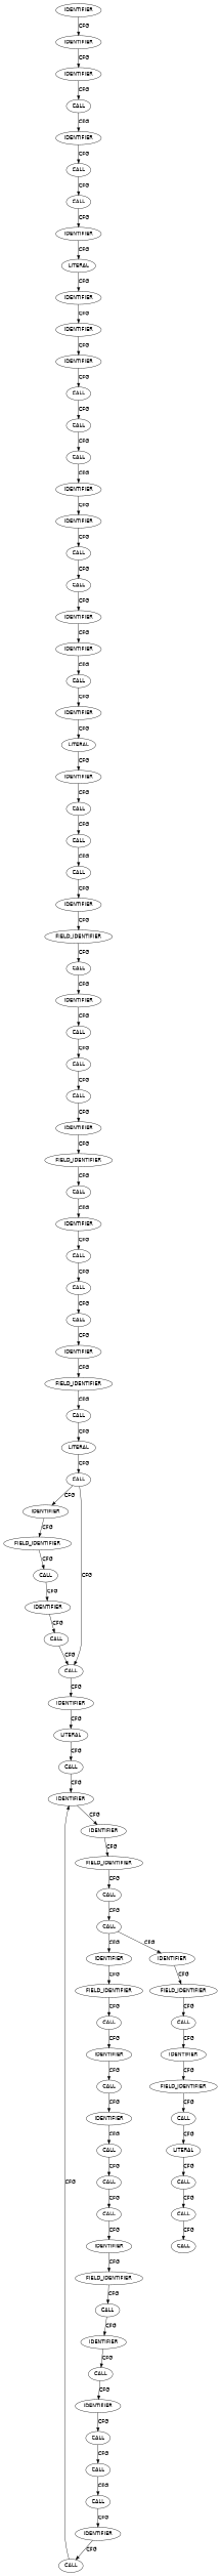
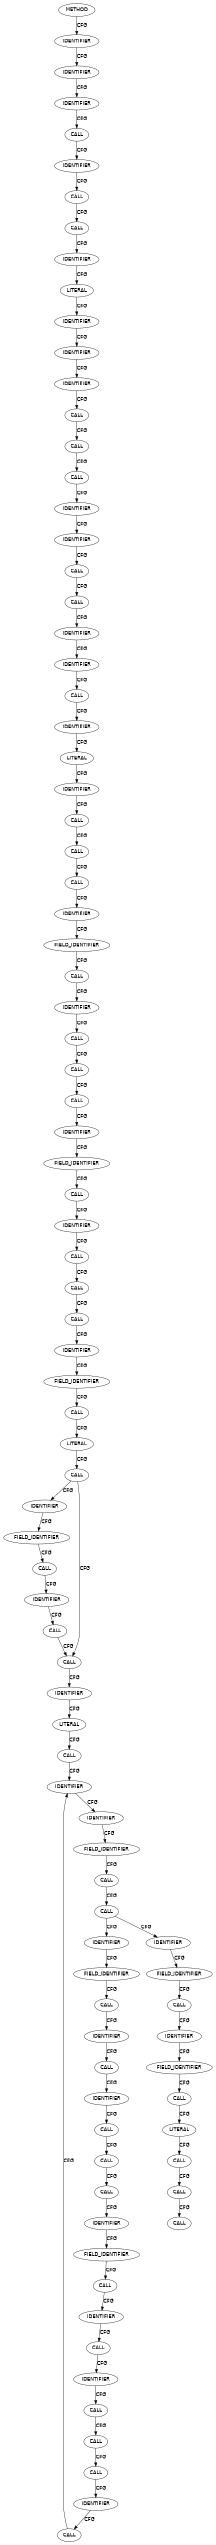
  strict digraph {
    fontname="DejaVu Sans"
    node [ARGUMENT_INDEX=1 CODE=desc COLUMN_NUMBER=2 LINE_NUMBER=518 ORDER=1 TYPE_FULL_NAME="<empty>" filename="messenger_v2.c" fontname="DejaVu Sans"]
    edge [fontname="DejaVu Sans"]
    n1 [CODE=0 COLUMN_NUMBER=15 LINE_NUMBER=501 TYPE_FULL_NAME=int label=LITERAL]
    n2 [ARGUMENT_INDEX=2 CODE=p COLUMN_NUMBER=18 LINE_NUMBER=501 NAME=p ORDER=2 TYPE_FULL_NAME="void*" label=IDENTIFIER]
    n3 [CODE=crcp COLUMN_NUMBER=21 LINE_NUMBER=501 NAME=crcp TYPE_FULL_NAME="void*" label=IDENTIFIER]
    n4 [ARGUMENT_INDEX=2 CODE=p COLUMN_NUMBER=28 LINE_NUMBER=501 NAME=p ORDER=2 TYPE_FULL_NAME="void*" label=IDENTIFIER]
    n5 [CODE=crc LINE_NUMBER=501 NAME=crc TYPE_FULL_NAME=u32 label=IDENTIFIER]
    n6 [CODE=p COLUMN_NUMBER=32 LINE_NUMBER=511 NAME=p TYPE_FULL_NAME="void*" label=IDENTIFIER]
    n7 [CODE="&p" COLUMN_NUMBER=31 DISPATCH_TYPE=STATIC_DISPATCH LINE_NUMBER=511 METHOD_FULL_NAME="<operator>.addressOf" NAME="<operator>.addressOf" label=CALL]
    n8 [ARGUMENT_INDEX=2 CODE="ceph_decode_8(&p)" COLUMN_NUMBER=17 DISPATCH_TYPE=STATIC_DISPATCH LINE_NUMBER=511 METHOD_FULL_NAME=ceph_decode_8 NAME=ceph_decode_8 ORDER=2 label=CALL]
    n9 [ARGUMENT_INDEX=-1 CODE="desc->fd_tag = ceph_decode_8(&p)" DISPATCH_TYPE=STATIC_DISPATCH LINE_NUMBER=511 METHOD_FULL_NAME="<operator>.assignment" NAME="<operator>.assignment" ORDER=10 label=CALL]
    n10 [CODE=i COLUMN_NUMBER=36 NAME=i TYPE_FULL_NAME=int label=IDENTIFIER]
    n11 [ARGUMENT_INDEX=3 CODE="i++" COLUMN_NUMBER=36 DISPATCH_TYPE=STATIC_DISPATCH METHOD_FULL_NAME="<operator>.postIncrement" NAME="<operator>.postIncrement" ORDER=3 label=CALL]
    n12 [CODE=i COLUMN_NUMBER=14 NAME=i TYPE_FULL_NAME=int label=IDENTIFIER]
    n13 [COLUMN_NUMBER=18 NAME=desc TYPE_FULL_NAME="ceph_frame_desc*" label=IDENTIFIER]
    n14 [ARGUMENT_INDEX=3 CODE="crcp - p" COLUMN_NUMBER=21 DISPATCH_TYPE=STATIC_DISPATCH LINE_NUMBER=501 METHOD_FULL_NAME="<operator>.subtraction" NAME="<operator>.subtraction" ORDER=3 label=CALL]
    n15 [ARGUMENT_INDEX=2 CODE="crc32c(0, p, crcp - p)" COLUMN_NUMBER=8 DISPATCH_TYPE=STATIC_DISPATCH LINE_NUMBER=501 METHOD_FULL_NAME=crc32c NAME=crc32c ORDER=2 label=CALL]
    n16 [ARGUMENT_INDEX=-1 CODE="crc = crc32c(0, p, crcp - p)" DISPATCH_TYPE=STATIC_DISPATCH LINE_NUMBER=501 METHOD_FULL_NAME="<operator>.assignment" NAME="<operator>.assignment" ORDER=6 label=CALL]
    n17 [ARGUMENT_INDEX=2 CANONICAL_NAME=fd_seg_cnt CODE=fd_seg_cnt COLUMN_NUMBER=6 LINE_NUMBER=514 ORDER=2 label=FIELD_IDENTIFIER TYPE_FULL_NAME=""]
    n18 [CODE="desc->fd_seg_cnt" COLUMN_NUMBER=6 DISPATCH_TYPE=STATIC_DISPATCH LINE_NUMBER=514 METHOD_FULL_NAME="<operator>.indirectFieldAccess" NAME="<operator>.indirectFieldAccess" label=CALL]
    n19 [ARGUMENT_INDEX=2 CODE=CEPH_FRAME_MAX_SEGMENT_COUNT COLUMN_NUMBER=25 LINE_NUMBER=514 NAME=CEPH_FRAME_MAX_SEGMENT_COUNT ORDER=2 TYPE_FULL_NAME=ANY label=IDENTIFIER]
    n20 [ARGUMENT_INDEX=2 CODE="desc->fd_seg_cnt > CEPH_FRAME_MAX_SEGMENT_COUNT" COLUMN_NUMBER=6 DISPATCH_TYPE=STATIC_DISPATCH LINE_NUMBER=514 METHOD_FULL_NAME="<operator>.greaterThan" NAME="<operator>.greaterThan" ORDER=2 label=CALL]
    n21 [ARGUMENT_INDEX=2 CODE=1 COLUMN_NUMBER=25 LINE_NUMBER=513 ORDER=2 TYPE_FULL_NAME=int label=LITERAL]
    n22 [CODE="desc->fd_seg_cnt < 1" COLUMN_NUMBER=6 DISPATCH_TYPE=STATIC_DISPATCH LINE_NUMBER=513 METHOD_FULL_NAME="<operator>.lessThan" NAME="<operator>.lessThan" label=CALL]
    n23 [COLUMN_NUMBER=6 LINE_NUMBER=514 NAME=desc TYPE_FULL_NAME="ceph_frame_desc*" label=IDENTIFIER]
    n24 [ARGUMENT_INDEX=-1 CODE="desc->fd_seg_cnt < 1 ||\n	    desc->fd_seg_cnt > CEPH_FRAME_MAX_SEGMENT_COUNT" COLUMN_NUMBER=6 DISPATCH_TYPE=STATIC_DISPATCH LINE_NUMBER=513 METHOD_FULL_NAME="<operator>.logicalOr" NAME="<operator>.logicalOr" label=CALL]
    n25 [CODE=i COLUMN_NUMBER=7 NAME=i TYPE_FULL_NAME=int label=IDENTIFIER]
    n26 [ARGUMENT_INDEX=2 CANONICAL_NAME=fd_tag CODE=fd_tag LINE_NUMBER=511 ORDER=2 label=FIELD_IDENTIFIER TYPE_FULL_NAME=""]
    n27 [CODE="desc->fd_tag" DISPATCH_TYPE=STATIC_DISPATCH LINE_NUMBER=511 METHOD_FULL_NAME="<operator>.indirectFieldAccess" NAME="<operator>.indirectFieldAccess" label=CALL]
    n28 [ARGUMENT_INDEX=2 CODE="desc->fd_seg_cnt - 1" COLUMN_NUMBER=21 DISPATCH_TYPE=STATIC_DISPATCH LINE_NUMBER=527 METHOD_FULL_NAME="<operator>.subtraction" NAME="<operator>.subtraction" ORDER=2 label=CALL]
    n29 [CODE="desc->fd_lens[desc->fd_seg_cnt - 1]" COLUMN_NUMBER=7 DISPATCH_TYPE=STATIC_DISPATCH LINE_NUMBER=527 METHOD_FULL_NAME="<operator>.indirectIndexAccess" NAME="<operator>.indirectIndexAccess" label=CALL]
    n30 [ARGUMENT_INDEX=-1 CODE="!desc->fd_lens[desc->fd_seg_cnt - 1]" COLUMN_NUMBER=6 DISPATCH_TYPE=STATIC_DISPATCH LINE_NUMBER=527 METHOD_FULL_NAME="<operator>.logicalNot" NAME="<operator>.logicalNot" label=CALL]
    n31 [CODE=expected_crc LINE_NUMBER=502 NAME=expected_crc TYPE_FULL_NAME=u32 label=IDENTIFIER]
    n32 [ARGUMENT_INDEX=-1 CODE="desc->fd_aligns[i] = ceph_decode_16(&p)" COLUMN_NUMBER=3 DISPATCH_TYPE=STATIC_DISPATCH LINE_NUMBER=520 METHOD_FULL_NAME="<operator>.assignment" NAME="<operator>.assignment" ORDER=2 label=CALL]
    n33 [LINE_NUMBER=512 NAME=desc TYPE_FULL_NAME="ceph_frame_desc*" label=IDENTIFIER]
    n34 [ARGUMENT_INDEX=2 CANONICAL_NAME=fd_seg_cnt CODE=fd_seg_cnt LINE_NUMBER=512 ORDER=2 label=FIELD_IDENTIFIER TYPE_FULL_NAME=""]
    n35 [ARGUMENT_INDEX=-1 CODE="*crcp = p + CEPH_PREAMBLE_LEN - CEPH_CRC_LEN" COLUMN_NUMBER=7 DISPATCH_TYPE=STATIC_DISPATCH LINE_NUMBER=497 METHOD_FULL_NAME="<operator>.assignment" NAME="<operator>.assignment" ORDER=2 label=CALL]
    n36 [ARGUMENT_INDEX=3 CODE="sizeof(*desc)" COLUMN_NUMBER=18 DISPATCH_TYPE=STATIC_DISPATCH LINE_NUMBER=509 METHOD_FULL_NAME="<operator>.sizeOf" NAME="<operator>.sizeOf" ORDER=3 label=CALL]
    n37 [ARGUMENT_INDEX=-1 CODE="memset(desc, 0, sizeof(*desc))" DISPATCH_TYPE=STATIC_DISPATCH LINE_NUMBER=509 METHOD_FULL_NAME=memset NAME=memset ORDER=9 label=CALL]
    n38 [LINE_NUMBER=511 NAME=desc TYPE_FULL_NAME="ceph_frame_desc*" label=IDENTIFIER]
    n39 [ARGUMENT_INDEX=2 CODE=i COLUMN_NUMBER=19 LINE_NUMBER=520 NAME=i ORDER=2 TYPE_FULL_NAME=int label=IDENTIFIER]
    n40 [CODE="desc->fd_aligns[i]" COLUMN_NUMBER=3 DISPATCH_TYPE=STATIC_DISPATCH LINE_NUMBER=520 METHOD_FULL_NAME="<operator>.indirectIndexAccess" NAME="<operator>.indirectIndexAccess" label=CALL]
    n41 [CODE=p COLUMN_NUMBER=40 LINE_NUMBER=520 NAME=p TYPE_FULL_NAME="void*" label=IDENTIFIER]
    n42 [CODE="&p" COLUMN_NUMBER=39 DISPATCH_TYPE=STATIC_DISPATCH LINE_NUMBER=520 METHOD_FULL_NAME="<operator>.addressOf" NAME="<operator>.addressOf" label=CALL]
    n43 [ARGUMENT_INDEX=2 CODE=0 COLUMN_NUMBER=11 ORDER=2 TYPE_FULL_NAME=int label=LITERAL]
    n44 [ARGUMENT_INDEX=-1 CODE="i = 0" COLUMN_NUMBER=7 DISPATCH_TYPE=STATIC_DISPATCH METHOD_FULL_NAME="<operator>.assignment" NAME="<operator>.assignment" label=CALL]
    n45 [ARGUMENT_INDEX=-1 CODE="crc != expected_crc" COLUMN_NUMBER=6 DISPATCH_TYPE=STATIC_DISPATCH LINE_NUMBER=503 METHOD_FULL_NAME="<operator>.notEquals" NAME="<operator>.notEquals" label=CALL]
    n46 [COLUMN_NUMBER=9 LINE_NUMBER=509 NAME=desc TYPE_FULL_NAME="ceph_frame_desc*" label=IDENTIFIER]
    n47 [ARGUMENT_INDEX=2 CODE=0 COLUMN_NUMBER=15 LINE_NUMBER=509 ORDER=2 TYPE_FULL_NAME=int label=LITERAL]
    n48 [COLUMN_NUMBER=26 LINE_NUMBER=509 NAME=desc TYPE_FULL_NAME="ceph_frame_desc*" label=IDENTIFIER]
    n49 [CODE="p + CEPH_PREAMBLE_LEN" COLUMN_NUMBER=15 DISPATCH_TYPE=STATIC_DISPATCH LINE_NUMBER=497 METHOD_FULL_NAME="<operator>.addition" NAME="<operator>.addition" label=CALL]
    n50 [ARGUMENT_INDEX=2 CODE=CEPH_CRC_LEN COLUMN_NUMBER=39 LINE_NUMBER=497 NAME=CEPH_CRC_LEN ORDER=2 TYPE_FULL_NAME=ANY label=IDENTIFIER]
    n51 [ARGUMENT_INDEX=2 CODE="p + CEPH_PREAMBLE_LEN - CEPH_CRC_LEN" COLUMN_NUMBER=15 DISPATCH_TYPE=STATIC_DISPATCH LINE_NUMBER=497 METHOD_FULL_NAME="<operator>.subtraction" NAME="<operator>.subtraction" ORDER=2 label=CALL]
    n52 [ARGUMENT_INDEX=2 CANONICAL_NAME=fd_lens CODE=fd_lens COLUMN_NUMBER=7 LINE_NUMBER=527 ORDER=2 label=FIELD_IDENTIFIER TYPE_FULL_NAME=""]
    n53 [CODE="desc->fd_lens" COLUMN_NUMBER=7 DISPATCH_TYPE=STATIC_DISPATCH LINE_NUMBER=527 METHOD_FULL_NAME="<operator>.indirectFieldAccess" NAME="<operator>.indirectFieldAccess" label=CALL]
    n54 [COLUMN_NUMBER=21 LINE_NUMBER=527 NAME=desc TYPE_FULL_NAME="ceph_frame_desc*" label=IDENTIFIER]
    n55 [ARGUMENT_INDEX=2 CANONICAL_NAME=fd_seg_cnt CODE=fd_seg_cnt COLUMN_NUMBER=21 LINE_NUMBER=527 ORDER=2 label=FIELD_IDENTIFIER TYPE_FULL_NAME=""]
    n56 [CODE="desc->fd_seg_cnt" DISPATCH_TYPE=STATIC_DISPATCH LINE_NUMBER=512 METHOD_FULL_NAME="<operator>.indirectFieldAccess" NAME="<operator>.indirectFieldAccess" label=CALL]
    n57 [ARGUMENT_INDEX=2 CANONICAL_NAME=fd_seg_cnt CODE=fd_seg_cnt COLUMN_NUMBER=6 LINE_NUMBER=513 ORDER=2 label=FIELD_IDENTIFIER TYPE_FULL_NAME=""]
    n58 [CODE="desc->fd_seg_cnt" COLUMN_NUMBER=6 DISPATCH_TYPE=STATIC_DISPATCH LINE_NUMBER=513 METHOD_FULL_NAME="<operator>.indirectFieldAccess" NAME="<operator>.indirectFieldAccess" label=CALL]
    n59 [CODE="desc->fd_seg_cnt" COLUMN_NUMBER=21 DISPATCH_TYPE=STATIC_DISPATCH LINE_NUMBER=527 METHOD_FULL_NAME="<operator>.indirectFieldAccess" NAME="<operator>.indirectFieldAccess" label=CALL]
    n60 [ARGUMENT_INDEX=2 CODE=1 COLUMN_NUMBER=40 LINE_NUMBER=527 ORDER=2 TYPE_FULL_NAME=int label=LITERAL]
    n61 [ARGUMENT_INDEX=2 CANONICAL_NAME=fd_seg_cnt CODE=fd_seg_cnt COLUMN_NUMBER=18 ORDER=2 label=FIELD_IDENTIFIER TYPE_FULL_NAME=""]
    n62 [ARGUMENT_INDEX=2 CODE="desc->fd_seg_cnt" COLUMN_NUMBER=18 DISPATCH_TYPE=STATIC_DISPATCH METHOD_FULL_NAME="<operator>.indirectFieldAccess" NAME="<operator>.indirectFieldAccess" ORDER=2 label=CALL]
    n63 [CODE=crcp COLUMN_NUMBER=36 LINE_NUMBER=502 NAME=crcp TYPE_FULL_NAME="void*" label=IDENTIFIER]
    n64 [ARGUMENT_INDEX=2 CODE="get_unaligned_le32(crcp)" COLUMN_NUMBER=17 DISPATCH_TYPE=STATIC_DISPATCH LINE_NUMBER=502 METHOD_FULL_NAME=get_unaligned_le32 NAME=get_unaligned_le32 ORDER=2 label=CALL]
    n65 [ARGUMENT_INDEX=-1 CODE="expected_crc = get_unaligned_le32(crcp)" DISPATCH_TYPE=STATIC_DISPATCH LINE_NUMBER=502 METHOD_FULL_NAME="<operator>.assignment" NAME="<operator>.assignment" ORDER=7 label=CALL]
    n66 [CODE=crc COLUMN_NUMBER=6 LINE_NUMBER=503 NAME=crc TYPE_FULL_NAME=u32 label=IDENTIFIER]
    n67 [ARGUMENT_INDEX=2 CODE="ceph_decode_16(&p)" COLUMN_NUMBER=24 DISPATCH_TYPE=STATIC_DISPATCH LINE_NUMBER=520 METHOD_FULL_NAME=ceph_decode_16 NAME=ceph_decode_16 ORDER=2 label=CALL]
    n68 [CODE="*desc" COLUMN_NUMBER=25 DISPATCH_TYPE=STATIC_DISPATCH LINE_NUMBER=509 METHOD_FULL_NAME="<operator>.indirection" NAME="<operator>.indirection" label=CALL]
    n69 [ARGUMENT_INDEX=2 CODE="ceph_decode_32(&p)" COLUMN_NUMBER=22 DISPATCH_TYPE=STATIC_DISPATCH LINE_NUMBER=519 METHOD_FULL_NAME=ceph_decode_32 NAME=ceph_decode_32 ORDER=2 label=CALL]
    n70 [ARGUMENT_INDEX=-1 CODE="desc->fd_lens[i] = ceph_decode_32(&p)" COLUMN_NUMBER=3 DISPATCH_TYPE=STATIC_DISPATCH LINE_NUMBER=519 METHOD_FULL_NAME="<operator>.assignment" NAME="<operator>.assignment" label=CALL]
    n71 [COLUMN_NUMBER=3 LINE_NUMBER=520 NAME=desc TYPE_FULL_NAME="ceph_frame_desc*" label=IDENTIFIER]
    n72 [ARGUMENT_INDEX=2 CANONICAL_NAME=fd_aligns CODE=fd_aligns COLUMN_NUMBER=3 LINE_NUMBER=520 ORDER=2 label=FIELD_IDENTIFIER TYPE_FULL_NAME=""]
    n73 [CODE="desc->fd_aligns" COLUMN_NUMBER=3 DISPATCH_TYPE=STATIC_DISPATCH LINE_NUMBER=520 METHOD_FULL_NAME="<operator>.indirectFieldAccess" NAME="<operator>.indirectFieldAccess" label=CALL]
    n74 [ARGUMENT_INDEX=2 CODE="i < desc->fd_seg_cnt" COLUMN_NUMBER=14 DISPATCH_TYPE=STATIC_DISPATCH METHOD_FULL_NAME="<operator>.lessThan" NAME="<operator>.lessThan" ORDER=2 label=CALL]
    n75 [COLUMN_NUMBER=3 LINE_NUMBER=519 NAME=desc TYPE_FULL_NAME="ceph_frame_desc*" label=IDENTIFIER]
    n76 [COLUMN_NUMBER=7 LINE_NUMBER=527 NAME=desc TYPE_FULL_NAME="ceph_frame_desc*" label=IDENTIFIER]
    n77 [ARGUMENT_INDEX=2 CANONICAL_NAME=fd_lens CODE=fd_lens COLUMN_NUMBER=3 LINE_NUMBER=519 ORDER=2 label=FIELD_IDENTIFIER TYPE_FULL_NAME=""]
    n78 [CODE="&p" COLUMN_NUMBER=35 DISPATCH_TYPE=STATIC_DISPATCH LINE_NUMBER=512 METHOD_FULL_NAME="<operator>.addressOf" NAME="<operator>.addressOf" label=CALL]
    n79 [ARGUMENT_INDEX=2 CODE="ceph_decode_8(&p)" COLUMN_NUMBER=21 DISPATCH_TYPE=STATIC_DISPATCH LINE_NUMBER=512 METHOD_FULL_NAME=ceph_decode_8 NAME=ceph_decode_8 ORDER=2 label=CALL]
    n80 [ARGUMENT_INDEX=-1 CODE="desc->fd_seg_cnt = ceph_decode_8(&p)" DISPATCH_TYPE=STATIC_DISPATCH LINE_NUMBER=512 METHOD_FULL_NAME="<operator>.assignment" NAME="<operator>.assignment" ORDER=11 label=CALL]
    n81 [COLUMN_NUMBER=6 LINE_NUMBER=513 NAME=desc TYPE_FULL_NAME="ceph_frame_desc*" label=IDENTIFIER]
    n82 [CODE="desc->fd_lens" COLUMN_NUMBER=3 DISPATCH_TYPE=STATIC_DISPATCH LINE_NUMBER=519 METHOD_FULL_NAME="<operator>.indirectFieldAccess" NAME="<operator>.indirectFieldAccess" label=CALL]
    n83 [ARGUMENT_INDEX=2 CODE=i COLUMN_NUMBER=17 LINE_NUMBER=519 NAME=i ORDER=2 TYPE_FULL_NAME=int label=IDENTIFIER]
    n84 [CODE=p COLUMN_NUMBER=36 LINE_NUMBER=512 NAME=p TYPE_FULL_NAME="void*" label=IDENTIFIER]
    n85 [ARGUMENT_INDEX=2 CODE=expected_crc COLUMN_NUMBER=13 LINE_NUMBER=503 NAME=expected_crc ORDER=2 TYPE_FULL_NAME=u32 label=IDENTIFIER]
    n86 [CODE=crcp COLUMN_NUMBER=8 LINE_NUMBER=497 NAME=crcp TYPE_FULL_NAME="void*" label=IDENTIFIER]
    n87 [CODE=p COLUMN_NUMBER=15 LINE_NUMBER=497 NAME=p TYPE_FULL_NAME="void*" label=IDENTIFIER]
    n88 [ARGUMENT_INDEX=2 CODE=CEPH_PREAMBLE_LEN COLUMN_NUMBER=19 LINE_NUMBER=497 NAME=CEPH_PREAMBLE_LEN ORDER=2 TYPE_FULL_NAME=ANY label=IDENTIFIER]
    n89 [CODE="desc->fd_lens[i]" COLUMN_NUMBER=3 DISPATCH_TYPE=STATIC_DISPATCH LINE_NUMBER=519 METHOD_FULL_NAME="<operator>.indirectIndexAccess" NAME="<operator>.indirectIndexAccess" label=CALL]
    n90 [CODE=p COLUMN_NUMBER=38 LINE_NUMBER=519 NAME=p TYPE_FULL_NAME="void*" label=IDENTIFIER]
    n91 [CODE="&p" COLUMN_NUMBER=37 DISPATCH_TYPE=STATIC_DISPATCH LINE_NUMBER=519 METHOD_FULL_NAME="<operator>.addressOf" NAME="<operator>.addressOf" label=CALL]
+   n92 [AST_PARENT_FULL_NAME="messenger_v2.c:<global>" AST_PARENT_TYPE=TYPE_DECL CODE="static int decode_preamble(void *p, struct ceph_frame_desc *desc)\n{\n	void *crcp = p + CEPH_PREAMBLE_LEN - CEPH_CRC_LEN;\n	u32 crc, expected_crc;\n	int i;\n\n	crc = crc32c(0, p, crcp - p);\n	expected_crc = get_unaligned_le32(crcp);\n	if (crc != expected_crc) {\n		pr_err(\"bad preamble crc, calculated %u, expected %u\\n\",\n		       crc, expected_crc);\n		return -EBADMSG;\n	}\n\n	memset(desc, 0, sizeof(*desc));\n\n	desc->fd_tag = ceph_decode_8(&p);\n	desc->fd_seg_cnt = ceph_decode_8(&p);\n	if (desc->fd_seg_cnt < 1 ||\n	    desc->fd_seg_cnt > CEPH_FRAME_MAX_SEGMENT_COUNT) {\n		pr_err(\"bad segment count %d\\n\", desc->fd_seg_cnt);\n		return -EINVAL;\n	}\n	for (i = 0; i < desc->fd_seg_cnt; i++) {\n		desc->fd_lens[i] = ceph_decode_32(&p);\n		desc->fd_aligns[i] = ceph_decode_16(&p);\n	}\n\n	/*\n	 * This would fire for FRAME_TAG_WAIT (it has one empty\n	 * segment), but we should never get it as client.\n	 */\n	if (!desc->fd_lens[desc->fd_seg_cnt - 1]) {\n		pr_err(\"last segment empty\\n\");\n		return -EINVAL;\n	}\n\n	if (desc->fd_l..." COLUMN_NUMBER=1 COLUMN_NUMBER_END=1 FILENAME="messenger_v2.c" FULL_NAME=decode_preamble IS_EXTERNAL=false LINE_NUMBER=495 LINE_NUMBER_END=550 NAME=decode_preamble ORDER=36 SIGNATURE="int decode_preamble (void*,ceph_frame_desc*)" label=METHOD ARGUMENT_INDEX="" TYPE_FULL_NAME=""]
    n1 -> n2 [label=CFG]
    n2 -> n3 [label=CFG]
    n3 -> n4 [label=CFG]
    n4 -> n14 [label=CFG]
    n5 -> n1 [label=CFG]
    n6 -> n7 [label=CFG]
    n7 -> n8 [label=CFG]
    n8 -> n9 [label=CFG]
    n9 -> n33 [label=CFG]
    n10 -> n11 [label=CFG]
    n11 -> n12 [label=CFG]
    n12 -> n13 [label=CFG]
    n13 -> n61 [label=CFG]
    n14 -> n15 [label=CFG]
    n15 -> n16 [label=CFG]
    n16 -> n31 [label=CFG]
    n17 -> n18 [label=CFG]
    n18 -> n19 [label=CFG]
    n19 -> n20 [label=CFG]
    n20 -> n24 [label=CFG]
    n21 -> n22 [label=CFG]
    n22 -> n23 [label=CFG]
    n22 -> n24 [label=CFG]
    n23 -> n17 [label=CFG]
    n24 -> n25 [label=CFG]
    n25 -> n43 [label=CFG]
    n26 -> n27 [label=CFG]
    n27 -> n6 [label=CFG]
    n28 -> n29 [label=CFG]
    n29 -> n30 [label=CFG]
    n31 -> n63 [label=CFG]
    n32 -> n10 [label=CFG]
    n33 -> n34 [label=CFG]
    n34 -> n56 [label=CFG]
    n35 -> n5 [label=CFG]
    n36 -> n37 [label=CFG]
    n37 -> n38 [label=CFG]
    n38 -> n26 [label=CFG]
    n39 -> n40 [label=CFG]
    n40 -> n41 [label=CFG]
    n41 -> n42 [label=CFG]
    n42 -> n67 [label=CFG]
    n43 -> n44 [label=CFG]
    n44 -> n12 [label=CFG]
    n45 -> n46 [label=CFG]
    n46 -> n47 [label=CFG]
    n47 -> n48 [label=CFG]
    n48 -> n68 [label=CFG]
    n49 -> n50 [label=CFG]
    n50 -> n51 [label=CFG]
    n51 -> n35 [label=CFG]
    n52 -> n53 [label=CFG]
    n53 -> n54 [label=CFG]
    n54 -> n55 [label=CFG]
    n55 -> n59 [label=CFG]
    n56 -> n84 [label=CFG]
    n57 -> n58 [label=CFG]
    n58 -> n21 [label=CFG]
    n59 -> n60 [label=CFG]
    n60 -> n28 [label=CFG]
    n61 -> n62 [label=CFG]
    n62 -> n74 [label=CFG]
    n63 -> n64 [label=CFG]
    n64 -> n65 [label=CFG]
    n65 -> n66 [label=CFG]
    n66 -> n85 [label=CFG]
    n67 -> n32 [label=CFG]
    n68 -> n36 [label=CFG]
    n69 -> n70 [label=CFG]
    n70 -> n71 [label=CFG]
    n71 -> n72 [label=CFG]
    n72 -> n73 [label=CFG]
    n73 -> n39 [label=CFG]
    n74 -> n75 [label=CFG]
    n74 -> n76 [label=CFG]
    n75 -> n77 [label=CFG]
    n76 -> n52 [label=CFG]
    n77 -> n82 [label=CFG]
    n78 -> n79 [label=CFG]
    n79 -> n80 [label=CFG]
    n80 -> n81 [label=CFG]
    n81 -> n57 [label=CFG]
    n82 -> n83 [label=CFG]
    n83 -> n89 [label=CFG]
    n84 -> n78 [label=CFG]
    n85 -> n45 [label=CFG]
    n86 -> n87 [label=CFG]
    n87 -> n88 [label=CFG]
    n88 -> n49 [label=CFG]
    n89 -> n90 [label=CFG]
    n90 -> n91 [label=CFG]
    n91 -> n69 [label=CFG]
+   n92 -> n86 [label=CFG]
  }
